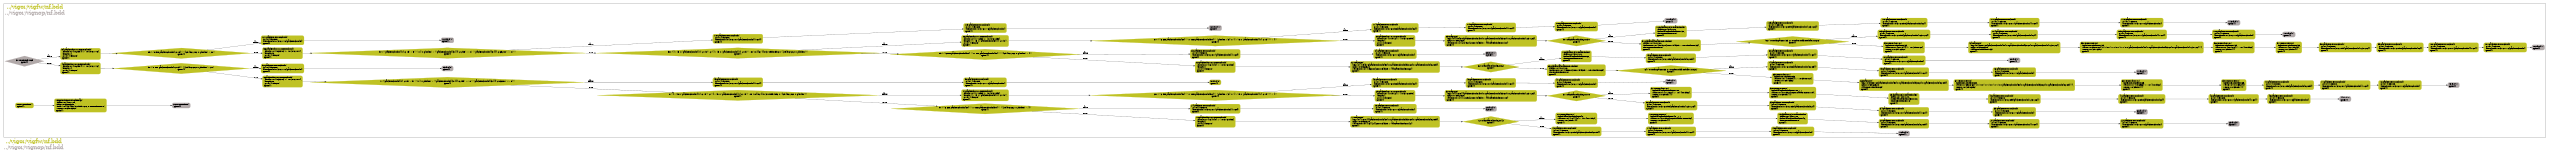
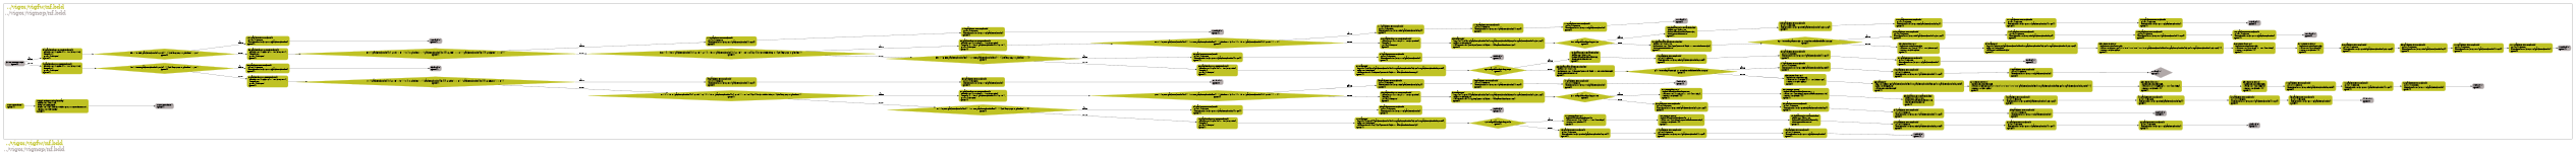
  digraph {
    label=<<font point-size='40' color='#bfc224'>../vigor/vigfw/nf.bdd</font><br/><font point-size='40' color='#b1a9a9'>../vigor/vignop/nf.bdd</font>>
    labeljust=left
    rankdir=LR
    node [border=0 color="#bfc224" shape=box style="rounded,filled"]
    n1 [color="#b1a9a9" label="16:fwd(0)\lcps={}\l"]
    n2 [label="15:packet_return_chunk(\l  p:1074150608,\l  the_chunk:1073761776[packet_chunks])\l cps={}\l"]
    n3 [label="14:packet_return_chunk(\l  p:1074150608,\l  the_chunk:1073761817[packet_chunks[41:60]])\l cps={}\l"]
    n4 [label="13:packet_return_chunk(\l  p:1074150608,\l  the_chunk:1073761858[packet_chunks[82:85]])\l cps={}\l"]
    n5 [color="#b1a9a9" label="23:fwd(0)\lcps={}\l"]
    n6 [label="22:packet_return_chunk(\l  p:1074150608,\l  the_chunk:1073761776[packet_chunks])\l cps={}\l"]
    n7 [label="21:packet_return_chunk(\l  p:1074150608,\l  the_chunk:1073761817[packet_chunks[41:60]])\l cps={}\l"]
    n8 [label="20:packet_return_chunk(\l  p:1074150608,\l  the_chunk:1073761858[packet_chunks[82:85]])\l cps={}\l"]
    n9 [label="19:dchain_rejuvenate_index(\l  chain:1074001720,\l  index:allocated_index__42,\l  time:next_time__18)\l cps={}\l"]
    n10 [label="18:vector_return(\l  index:allocated_index__42,\l  value:1074001552[vector_data_reset__52],\l  vector:1073989144)\l cps={}\l"]
    n11 [label="17:vector_borrow(\l  index:allocated_index__42,\l  val_out:1074164448[ -> 1074001552],\l  vector:1073989144)\l cps={}\l"]
    n12 [label="12:!map_has_this_key__42\ncps={}" shape=Mdiamond]
    n13 [label="11:map_get(\l  key:1074161844[packet_chunks[50]++packet_chunks[53:60]++packet_chunks[82:85]],\l  map:1073962528,\l  value_out:1074164424[2880154539 -> allocated_index__42])\l cps={}\l"]
    n14 [label="10:packet_borrow_next_chunk(\l  chunk:1074164040[ -> 1073761858],\l  length:4,\l  p:1074150608)\l cps={}\l"]
    n15 [color="#b1a9a9" label="26:fwd(0)\lcps={}\l"]
    n16 [label="25:packet_return_chunk(\l  p:1074150608,\l  the_chunk:1073761776[packet_chunks])\l cps={}\l"]
    n17 [label="24:packet_return_chunk(\l  p:1074150608,\l  the_chunk:1073761817[packet_chunks[41:60]])\l cps={}\l"]
    n18 [label="9:!(!((6 == packet_chunks[50]) | (17 == packet_chunks[50])) | ((4294967262 + pkt_len) < 4))\ncps={}" shape=Mdiamond]
    n19 [color="#b1a9a9" label="66:fwd(0)\lcps={}\l"]
    n20 [label="35:packet_return_chunk(\l  p:1074150608,\l  the_chunk:1073761776[packet_chunks])\l cps={}\l"]
    n21 [label="34:packet_return_chunk(\l  p:1074150608,\l  the_chunk:1073761817[packet_chunks[41:60]])\l cps={}\l"]
    n22 [label="33:packet_return_chunk(\l  p:1074150608,\l  the_chunk:1073761858[packet_chunks[82]])\l cps={}\l"]
    n23 [label="32:packet_return_chunk(\l  p:1074150608,\l  the_chunk:1073761899[packet_chunks[123:126]])\l cps={}\l"]
    n24 [color="#b1a9a9" label="44:fwd(0)\lcps={}\l"]
    n25 [label="43:packet_return_chunk(\l  p:1074150608,\l  the_chunk:1073761776[packet_chunks])\l cps={}\l"]
    n26 [label="42:packet_return_chunk(\l  p:1074150608,\l  the_chunk:1073761817[packet_chunks[41:60]])\l cps={}\l"]
    n27 [label="41:packet_return_chunk(\l  p:1074150608,\l  the_chunk:1073761858[packet_chunks[82]])\l cps={}\l"]
    n28 [label="40:packet_return_chunk(\l  p:1074150608,\l  the_chunk:1073761899[packet_chunks[123:126]])\l cps={}\l"]
    n29 [label="39:dchain_rejuvenate_index(\l  chain:1074001720,\l  index:allocated_index__108,\l  time:next_time__18)\l cps={}\l"]
    n30 [label="38:vector_return(\l  index:allocated_index__108,\l  value:1074001552[vector_data_reset__119],\l  vector:1073989144)\l cps={}\l"]
    n31 [label="37:vector_borrow(\l  index:allocated_index__108,\l  val_out:1074172320[ -> 1074001552],\l  vector:1073989144)\l cps={}\l"]
    n32 [label="31:!map_has_this_key__108\ncps={}" shape=Mdiamond]
    n33 [label="30:map_get(\l  key:1074161844[packet_chunks[50]++packet_chunks[53:60]++packet_chunks[123:126]],\l  map:1073962528,\l  value_out:1074172296[2880154539 -> allocated_index__108])\l cps={}\l"]
    n34 [label="29:packet_borrow_next_chunk(\l  chunk:1074171912[ -> 1073761899],\l  length:4,\l  p:1074150608)\l cps={}\l"]
    n35 [color="#b1a9a9" label="48:fwd(0)\lcps={}\l"]
    n36 [label="47:packet_return_chunk(\l  p:1074150608,\l  the_chunk:1073761776[packet_chunks])\l cps={}\l"]
    n37 [label="46:packet_return_chunk(\l  p:1074150608,\l  the_chunk:1073761817[packet_chunks[41:60]])\l cps={}\l"]
    n38 [label="45:packet_return_chunk(\l  p:1074150608,\l  the_chunk:1073761858[packet_chunks[82]])\l cps={}\l"]
    n39 [label="28:!(!((6 == packet_chunks[50]) | (17 == packet_chunks[50])) | ((pkt_len - (34 + (4 * (-5 + (packet_chunks[41] & 15))))) < 4))\ncps={}" shape=Mdiamond]
    n40 [label="27:packet_borrow_next_chunk(\l  chunk:1074171256[ -> 1073761858],\l  length:(4 * (-5 + (packet_chunks[41] & 15))),\l  p:1074150608)\l cps={}\l"]
    n41 [label="8:!((4 * (-5 + (packet_chunks[41] & 15))) & ((4 * (-5 + (packet_chunks[41] & 15))) <= (18446744073709551596 + (4294967282 + pkt_len))))\ncps={}" shape=Mdiamond]
-   n42 [color="#b1a9a9" label="51:fwd(0)\lcps={}\l" fillcolor="#bfc224"]
+   n42 [color="#b1a9a9" label="51:fwd(0)\lcps={}\l"]
    n43 [label="50:packet_return_chunk(\l  p:1074150608,\l  the_chunk:1073761776[packet_chunks])\l cps={}\l"]
    n44 [label="49:packet_return_chunk(\l  p:1074150608,\l  the_chunk:1073761817[packet_chunks[41:60]])\l cps={}\l"]
    n45 [label="7:!(((packet_chunks[41] & 15) < 5) | ((-14 + pkt_len) < (((packet_chunks[43:44] & 255) << 8) | ((packet_chunks[43:44] & 65280) >> 8))))\ncps={}" shape=Mdiamond]
    n46 [label="6:packet_borrow_next_chunk(\l  chunk:1074163376[ -> 1073761817],\l  length:20,\l  p:1074150608)\l cps={}\l"]
    n47 [color="#b1a9a9" label="53:fwd(0)\lcps={}\l"]
    n48 [label="52:packet_return_chunk(\l  p:1074150608,\l  the_chunk:1073761776[packet_chunks])\l cps={}\l"]
    n49 [label="5:!(!(8 == packet_chunks[12:13]) | ((4294967282 + pkt_len) < 20))\ncps={}" shape=Mdiamond]
    n50 [label="4:packet_borrow_next_chunk(\l  chunk:1074162584[ -> 1073761776],\l  length:14,\l  p:1074150608)\l cps={}\l"]
    n51 [color="#b1a9a9" label="73:fwd(1)\lcps={}\l"]
    n52 [label="72:packet_return_chunk(\l  p:1074183088,\l  the_chunk:1073761776[packet_chunks])\l cps={}\l"]
    n53 [label="71:packet_return_chunk(\l  p:1074183088,\l  the_chunk:1073761817[packet_chunks[41:60]])\l cps={}\l"]
    n54 [label="70:packet_return_chunk(\l  p:1074183088,\l  the_chunk:1073761858[packet_chunks[82:85]])\l cps={}\l"]
    n55 [label="69:vector_return(\l  index:new_index__65,\l  value:1074001552[0],\l  vector:1073989144)\l cps={}\l"]
    n56 [label="68:vector_borrow(\l  index:new_index__65,\l  val_out:1074196936[ -> 1074001552],\l  vector:1073989144)\l cps={}\l"]
    n57 [label="67:vector_return(\l  index:new_index__65,\l  value:1073988760[(171)++((171)++((171)++(packet_chunks[50]++packet_chunks[53:60]++packet_chunks[82:85])))],\l  vector:1073976352)\l cps={}\l"]
    n58 [label="66:map_put(\l  key:1073988760[packet_chunks[50]++packet_chunks[53:60]++packet_chunks[82:85]],\l  map:1073962528,\l  value:new_index__65)\l cps={}\l"]
    n59 [label="65:vector_borrow(\l  index:new_index__65,\l  val_out:1074196904[ -> 1073988760],\l  vector:1073976352)\l cps={}\l"]
-   n60 [color="#b1a9a9" label="77:fwd(1)\lcps={}\l"]
+   n60 [color="#b1a9a9" label="77:fwd(1)\lcps={}\l" shape=Mdiamond]
    n61 [label="76:packet_return_chunk(\l  p:1074183088,\l  the_chunk:1073761776[packet_chunks])\l cps={}\l"]
    n62 [label="75:packet_return_chunk(\l  p:1074183088,\l  the_chunk:1073761817[packet_chunks[41:60]])\l cps={}\l"]
    n63 [label="74:packet_return_chunk(\l  p:1074183088,\l  the_chunk:1073761858[packet_chunks[82:85]])\l cps={}\l"]
    n64 [label="64:!(out_of_space__65 & !number_of_freed_flows__26)\ncps={}" shape=Mdiamond]
    n65 [label="63:dchain_allocate_new_index(\l  chain:1074001720,\l  index_out:1074196880[2880154539 -> new_index__65],\l  time:next_time__18)\l cps={}\l"]
    n66 [color="#b1a9a9" label="82:fwd(1)\lcps={}\l"]
    n67 [label="81:packet_return_chunk(\l  p:1074183088,\l  the_chunk:1073761776[packet_chunks])\l cps={}\l"]
    n68 [label="80:packet_return_chunk(\l  p:1074183088,\l  the_chunk:1073761817[packet_chunks[41:60]])\l cps={}\l"]
    n69 [label="79:packet_return_chunk(\l  p:1074183088,\l  the_chunk:1073761858[packet_chunks[82:85]])\l cps={}\l"]
    n70 [label="78:dchain_rejuvenate_index(\l  chain:1074001720,\l  index:allocated_index__62,\l  time:next_time__18)\l cps={}\l"]
    n71 [label="62:!map_has_this_key__62\ncps={}" shape=Mdiamond]
    n72 [label="61:map_get(\l  key:1074194376[packet_chunks[50]++packet_chunks[53:60]++packet_chunks[82:85]],\l  map:1073962528,\l  value_out:1074196880[2880154539 -> allocated_index__62])\l cps={}\l"]
    n73 [label="60:packet_borrow_next_chunk(\l  chunk:1074164040[ -> 1073761858],\l  length:4,\l  p:1074150608)\l cps={}\l"]
    n74 [color="#b1a9a9" label="85:fwd(1)\lcps={}\l"]
    n75 [label="84:packet_return_chunk(\l  p:1074150608,\l  the_chunk:1073761776[packet_chunks])\l cps={}\l"]
    n76 [label="83:packet_return_chunk(\l  p:1074150608,\l  the_chunk:1073761817[packet_chunks[41:60]])\l cps={}\l"]
    n77 [label="59:!(!((6 == packet_chunks[50]) | (17 == packet_chunks[50])) | ((4294967262 + pkt_len) < 4))\ncps={}" shape=Mdiamond]
    n78 [color="#b1a9a9" label="102:fwd(1)\lcps={}\l"]
    n79 [label="101:packet_return_chunk(\l  p:1074183088,\l  the_chunk:1073761776[packet_chunks])\l cps={}\l"]
    n80 [label="100:packet_return_chunk(\l  p:1074183088,\l  the_chunk:1073761817[packet_chunks[41:60]])\l cps={}\l"]
    n81 [label="99:packet_return_chunk(\l  p:1074183088,\l  the_chunk:1073761858[packet_chunks[82]])\l cps={}\l"]
    n82 [label="98:packet_return_chunk(\l  p:1074183088,\l  the_chunk:1073761899[packet_chunks[123:126]])\l cps={}\l"]
    n83 [label="97:vector_return(\l  index:new_index__133,\l  value:1074001552[0],\l  vector:1073989144)\l cps={}\l"]
    n84 [label="96:vector_borrow(\l  index:new_index__133,\l  val_out:1074207976[ -> 1074001552],\l  vector:1073989144)\l cps={}\l"]
    n85 [label="95:vector_return(\l  index:new_index__133,\l  value:1073988760[(171)++((171)++((171)++(packet_chunks[50]++packet_chunks[53:60]++packet_chunks[123:126])))],\l  vector:1073976352)\l cps={}\l"]
    n86 [label="94:map_put(\l  key:1073988760[packet_chunks[50]++packet_chunks[53:60]++packet_chunks[123:126]],\l  map:1073962528,\l  value:new_index__133)\l cps={}\l"]
    n87 [label="93:vector_borrow(\l  index:new_index__133,\l  val_out:1074207944[ -> 1073988760],\l  vector:1073976352)\l cps={}\l"]
    n88 [color="#b1a9a9" label="107:fwd(1)\lcps={}\l"]
    n89 [label="106:packet_return_chunk(\l  p:1074183088,\l  the_chunk:1073761776[packet_chunks])\l cps={}\l"]
    n90 [label="105:packet_return_chunk(\l  p:1074183088,\l  the_chunk:1073761817[packet_chunks[41:60]])\l cps={}\l"]
    n91 [label="104:packet_return_chunk(\l  p:1074183088,\l  the_chunk:1073761858[packet_chunks[82]])\l cps={}\l"]
    n92 [label="103:packet_return_chunk(\l  p:1074183088,\l  the_chunk:1073761899[packet_chunks[123:126]])\l cps={}\l"]
    n93 [label="92:!(out_of_space__133 & !number_of_freed_flows__26)\ncps={}" shape=Mdiamond]
    n94 [label="91:dchain_allocate_new_index(\l  chain:1074001720,\l  index_out:1074207920[2880154539 -> new_index__133],\l  time:next_time__18)\l cps={}\l"]
    n95 [color="#b1a9a9" label="113:fwd(1)\lcps={}\l"]
    n96 [label="112:packet_return_chunk(\l  p:1074183088,\l  the_chunk:1073761776[packet_chunks])\l cps={}\l"]
    n97 [label="111:packet_return_chunk(\l  p:1074183088,\l  the_chunk:1073761817[packet_chunks[41:60]])\l cps={}\l"]
    n98 [label="110:packet_return_chunk(\l  p:1074183088,\l  the_chunk:1073761858[packet_chunks[82]])\l cps={}\l"]
    n99 [label="109:packet_return_chunk(\l  p:1074183088,\l  the_chunk:1073761899[packet_chunks[123:126]])\l cps={}\l"]
    n100 [label="108:dchain_rejuvenate_index(\l  chain:1074001720,\l  index:allocated_index__130,\l  time:next_time__18)\l cps={}\l"]
    n101 [label="90:!map_has_this_key__130\ncps={}" shape=Mdiamond]
    n102 [label="89:map_get(\l  key:1074194376[packet_chunks[50]++packet_chunks[53:60]++packet_chunks[123:126]],\l  map:1073962528,\l  value_out:1074207920[2880154539 -> allocated_index__130])\l cps={}\l"]
    n103 [label="88:packet_borrow_next_chunk(\l  chunk:1074171912[ -> 1073761899],\l  length:4,\l  p:1074150608)\l cps={}\l"]
    n104 [color="#b1a9a9" label="117:fwd(1)\lcps={}\l"]
    n105 [label="116:packet_return_chunk(\l  p:1074150608,\l  the_chunk:1073761776[packet_chunks])\l cps={}\l"]
    n106 [label="115:packet_return_chunk(\l  p:1074150608,\l  the_chunk:1073761817[packet_chunks[41:60]])\l cps={}\l"]
    n107 [label="114:packet_return_chunk(\l  p:1074150608,\l  the_chunk:1073761858[packet_chunks[82]])\l cps={}\l"]
    n108 [label="87:!(!((6 == packet_chunks[50]) | (17 == packet_chunks[50])) | ((pkt_len - (34 + (4 * (-5 + (packet_chunks[41] & 15))))) < 4))\ncps={}" shape=Mdiamond]
    n109 [label="86:packet_borrow_next_chunk(\l  chunk:1074171256[ -> 1073761858],\l  length:(4 * (-5 + (packet_chunks[41] & 15))),\l  p:1074150608)\l cps={}\l"]
    n110 [label="58:!((4 * (-5 + (packet_chunks[41] & 15))) & ((4 * (-5 + (packet_chunks[41] & 15))) <= (18446744073709551596 + (4294967282 + pkt_len))))\ncps={}" shape=Mdiamond]
    n111 [color="#b1a9a9" label="120:fwd(1)\lcps={}\l"]
    n112 [label="119:packet_return_chunk(\l  p:1074150608,\l  the_chunk:1073761776[packet_chunks])\l cps={}\l"]
    n113 [label="118:packet_return_chunk(\l  p:1074150608,\l  the_chunk:1073761817[packet_chunks[41:60]])\l cps={}\l"]
    n114 [label="57:!(((packet_chunks[41] & 15) < 5) | ((-14 + pkt_len) < (((packet_chunks[43:44] & 255) << 8) | ((packet_chunks[43:44] & 65280) >> 8))))\ncps={}" shape=Mdiamond]
    n115 [label="56:packet_borrow_next_chunk(\l  chunk:1074163376[ -> 1073761817],\l  length:20,\l  p:1074150608)\l cps={}\l"]
    n116 [color="#b1a9a9" label="122:fwd(1)\lcps={}\l"]
    n117 [label="121:packet_return_chunk(\l  p:1074150608,\l  the_chunk:1073761776[packet_chunks])\l cps={}\l"]
    n118 [label="55:!(!(8 == packet_chunks[12:13]) | ((4294967282 + pkt_len) < 20))\ncps={}" shape=Mdiamond]
    n119 [label="54:packet_borrow_next_chunk(\l  chunk:1074162584[ -> 1073761776],\l  length:14,\l  p:1074150608)\l cps={}\l"]
-   n120 [color="#b1a9a9" label="3:VIGOR_DEVICE\ncps={}" shape=Mdiamond]
+   n120 [color="#b1a9a9" label="3:VIGOR_DEVICE\ncps={}"]
    n121 [color="#b1a9a9" label="2:current_time()\l cps={}\l"]
    n122 [label="1:expire_items_single_map(\l  chain:1074001720,\l  map:1073962528,\l  time:(18446743973709551616 + next_time__18),\l  vector:1073976352)\l cps={}\l"]
    n123 [label="0:current_time()\l cps={}\l"]
    subgraph cluster_1 {
      n1
      n2
      n3
      n4
      n5
      n6
      n7
      n8
      n9
      n10
      n11
      n12
      n13
      n14
      n15
      n16
      n17
      n18
      n19
      n20
      n21
      n22
      n23
      n24
      n25
      n26
      n27
      n28
      n29
      n30
      n31
      n32
      n33
      n34
      n35
      n36
      n37
      n38
      n39
      n40
      n41
      n42
      n43
      n44
      n45
      n46
      n47
      n48
      n49
      n50
      n51
      n52
      n53
      n54
      n55
      n56
      n57
      n58
      n59
      n60
      n61
      n62
      n63
      n64
      n65
      n66
      n67
      n68
      n69
      n70
      n71
      n72
      n73
      n74
      n75
      n76
      n77
      n78
      n79
      n80
      n81
      n82
      n83
      n84
      n85
      n86
      n87
      n88
      n89
      n90
      n91
      n92
      n93
      n94
      n95
      n96
      n97
      n98
      n99
      n100
      n101
      n102
      n103
      n104
      n105
      n106
      n107
      n108
      n109
      n110
      n111
      n112
      n113
      n114
      n115
      n116
      n117
      n118
      n119
      n120
      n121
      n122
      n123
    }
    n2 -> n1
    n3 -> n2
    n4 -> n3
    n6 -> n5
    n7 -> n6
    n8 -> n7
    n9 -> n8
    n10 -> n9
    n11 -> n10
    n12 -> n4 [label=True]
    n12 -> n11 [label=False]
    n13 -> n12
    n14 -> n13
    n16 -> n15
    n17 -> n16
    n18 -> n14 [label=True]
    n18 -> n17 [label=False]
    n20 -> n19
    n21 -> n20
    n22 -> n21
    n23 -> n22
    n25 -> n24
    n26 -> n25
    n27 -> n26
    n28 -> n27
    n29 -> n28
    n30 -> n29
    n31 -> n30
    n32 -> n23 [label=True]
    n32 -> n31 [label=False]
    n33 -> n32
    n34 -> n33
    n36 -> n35
    n37 -> n36
    n38 -> n37
    n39 -> n34 [label=True]
    n39 -> n38 [label=False]
    n40 -> n39
    n41 -> n18 [label=True]
    n41 -> n40 [label=False]
    n43 -> n42
    n44 -> n43
    n45 -> n41 [label=True]
    n45 -> n44 [label=False]
    n46 -> n45
    n48 -> n47
    n49 -> n46 [label=True]
    n49 -> n48 [label=False]
    n50 -> n49
    n52 -> n51
    n53 -> n52
    n54 -> n53
    n55 -> n54
    n56 -> n55
    n57 -> n56
    n58 -> n57
    n59 -> n58
    n61 -> n60
    n62 -> n61
    n63 -> n62
    n64 -> n59 [label=True]
    n64 -> n63 [label=False]
    n65 -> n64
    n67 -> n66
    n68 -> n67
    n69 -> n68
    n70 -> n69
    n71 -> n65 [label=True]
    n71 -> n70 [label=False]
    n72 -> n71
    n73 -> n72
    n75 -> n74
    n76 -> n75
    n77 -> n73 [label=True]
    n77 -> n76 [label=False]
    n79 -> n78
    n80 -> n79
    n81 -> n80
    n82 -> n81
    n83 -> n82
    n84 -> n83
    n85 -> n84
    n86 -> n85
    n87 -> n86
    n89 -> n88
    n90 -> n89
    n91 -> n90
    n92 -> n91
    n93 -> n87 [label=True]
    n93 -> n92 [label=False]
    n94 -> n93
    n96 -> n95
    n97 -> n96
    n98 -> n97
    n99 -> n98
    n100 -> n99
    n101 -> n94 [label=True]
    n101 -> n100 [label=False]
    n102 -> n101
    n103 -> n102
    n105 -> n104
    n106 -> n105
    n107 -> n106
    n108 -> n103 [label=True]
    n108 -> n107 [label=False]
    n109 -> n108
    n110 -> n77 [label=True]
    n110 -> n109 [label=False]
    n112 -> n111
    n113 -> n112
    n114 -> n110 [label=True]
    n114 -> n113 [label=False]
    n115 -> n114
    n117 -> n116
    n118 -> n115 [label=True]
    n118 -> n117 [label=False]
    n119 -> n118
    n120 -> n50 [label=True]
    n120 -> n119 [label=False]
    n122 -> n121
    n123 -> n122
  }
